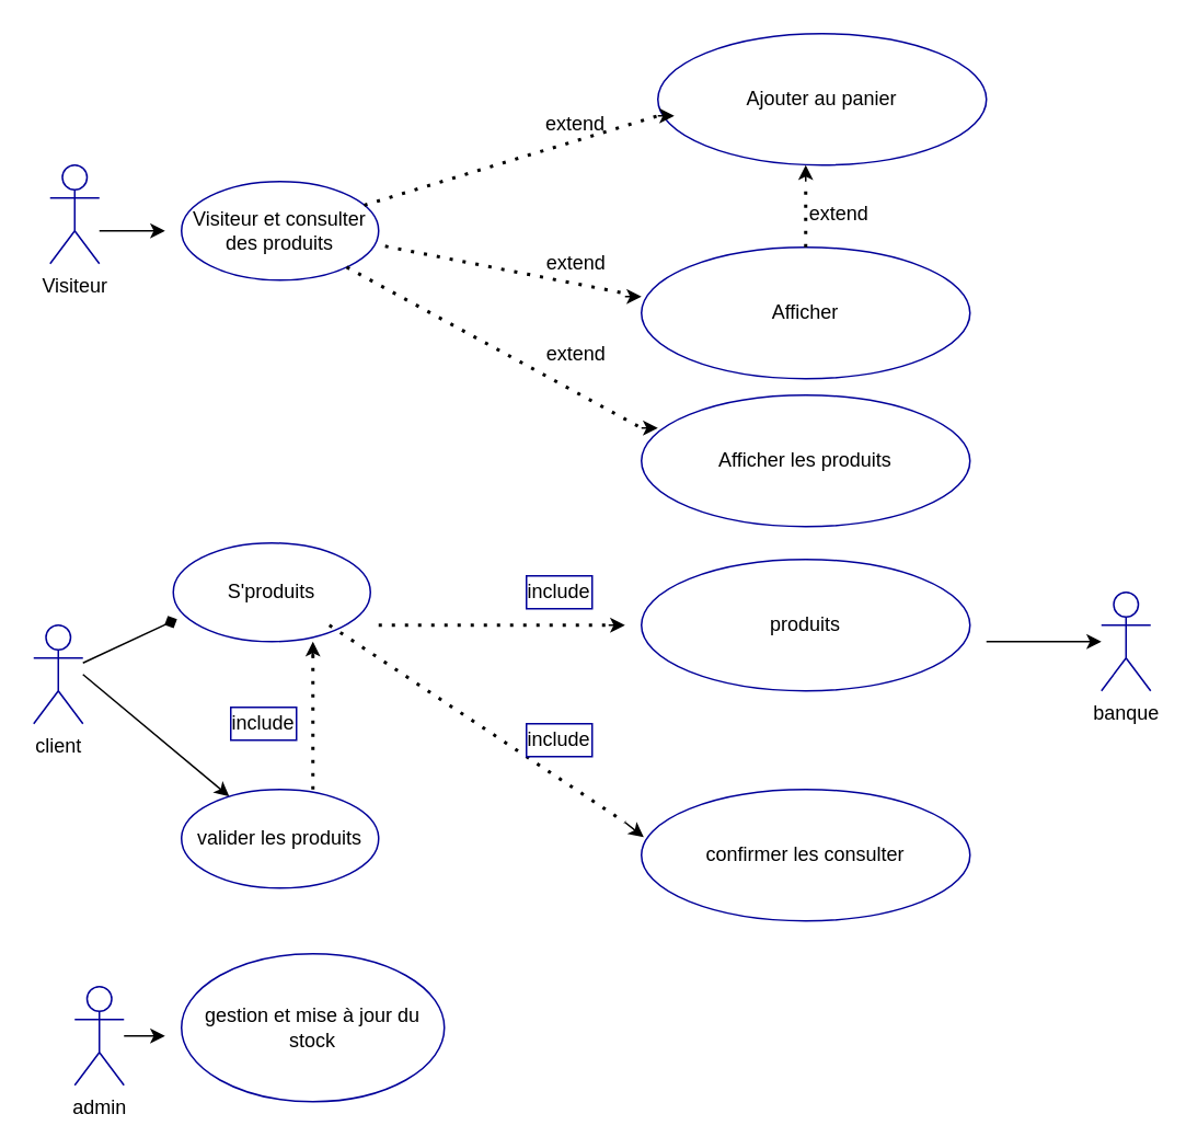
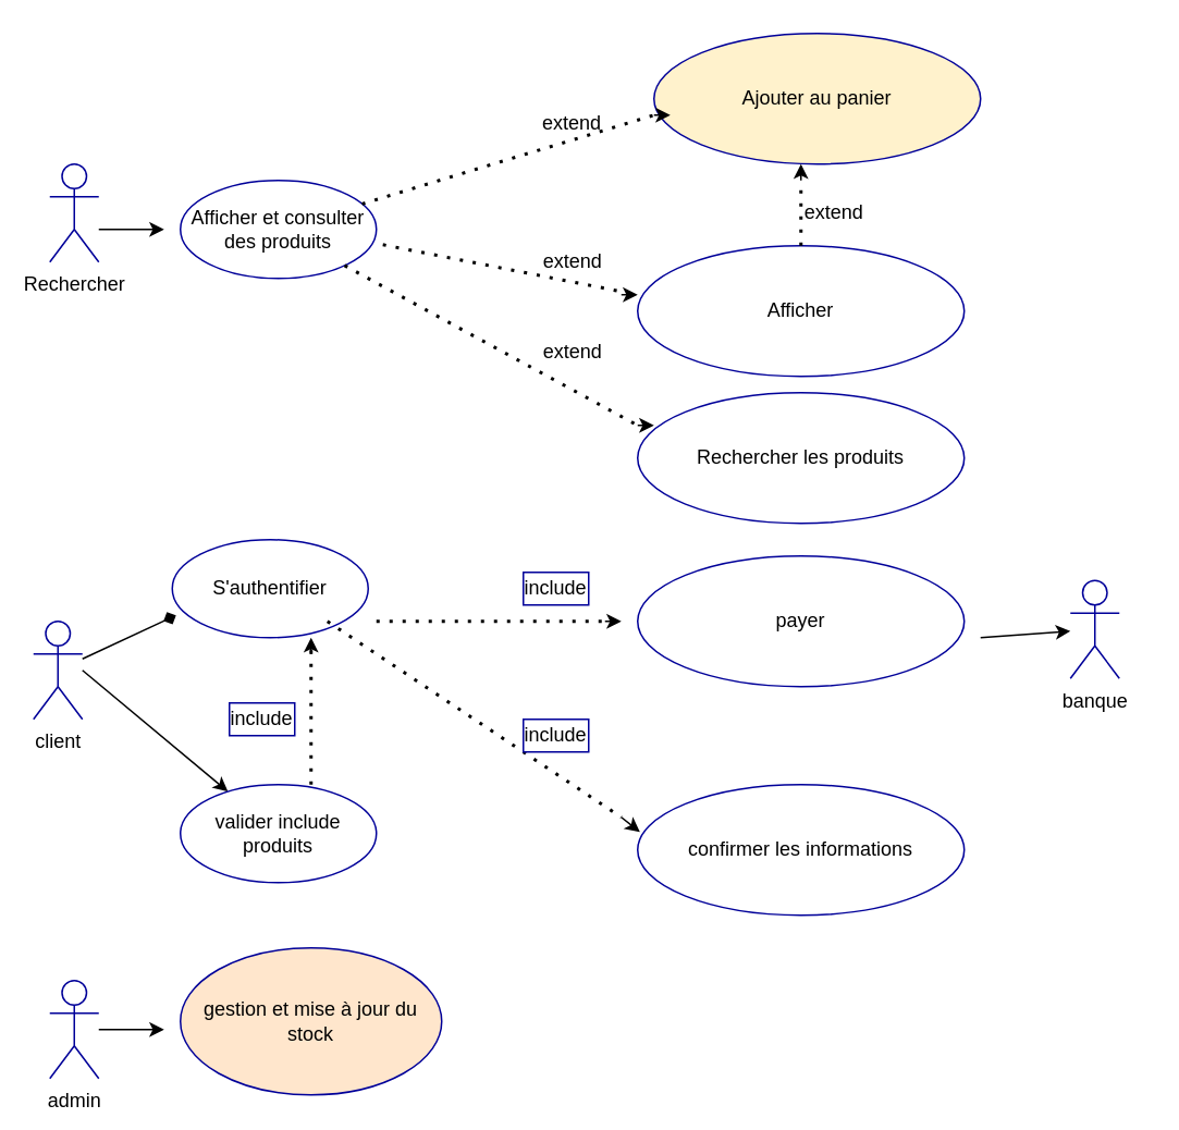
  <mxCell id="0" />
  <mxCell id="1" parent="0" />
  <mxCell id="2" style="edgeStyle=none;html=1;" parent="1" edge="1"><mxGeometry relative="1" as="geometry"><mxPoint x="100" y="140" as="targetPoint" /><mxPoint x="60" y="140" as="sourcePoint" /><Array as="points"><mxPoint x="70" y="140" /><mxPoint x="90" y="140" /><mxPoint x="100" y="140" /></Array></mxGeometry></mxCell>
- <mxCell id="3" value="Visiteur" style="shape=umlActor;verticalLabelPosition=bottom;verticalAlign=top;html=1;outlineConnect=0;strokeColor=#000099;" parent="1" vertex="1"><mxGeometry x="30" y="100" width="30" height="60" as="geometry" /></mxCell>
+ <mxCell id="3" value="Rechercher" style="shape=umlActor;verticalLabelPosition=bottom;verticalAlign=top;html=1;outlineConnect=0;strokeColor=#000099;" parent="1" vertex="1"><mxGeometry x="30" y="100" width="30" height="60" as="geometry" /></mxCell>
  <mxCell id="4" value="client" style="shape=umlActor;verticalLabelPosition=bottom;verticalAlign=top;html=1;outlineConnect=0;strokeColor=#000099;" parent="1" vertex="1"><mxGeometry x="20" y="380" width="30" height="60" as="geometry" /></mxCell>
  <mxCell id="5" style="edgeStyle=none;html=1;" parent="1" target="10" edge="1"><mxGeometry relative="1" as="geometry"><mxPoint x="100" y="470" as="targetPoint" /><mxPoint x="50" y="410" as="sourcePoint" /><Array as="points" /></mxGeometry></mxCell>
- <mxCell id="6" value="banque" style="shape=umlActor;verticalLabelPosition=bottom;verticalAlign=top;html=1;outlineConnect=0;strokeColor=#000099;" parent="1" vertex="1"><mxGeometry x="670" y="360" width="30" height="60" as="geometry" /></mxCell>
- <mxCell id="7" value="Visiteur et consulter des produits" style="ellipse;whiteSpace=wrap;html=1;strokeColor=#000099;" parent="1" vertex="1"><mxGeometry x="110" y="110" width="120" height="60" as="geometry" /></mxCell>
+ <mxCell id="6" value="banque" style="shape=umlActor;verticalLabelPosition=bottom;verticalAlign=top;html=1;outlineConnect=0;strokeColor=#000099;" parent="1" vertex="1"><mxGeometry x="655" y="355" width="30" height="60" as="geometry" /></mxCell>
+ <mxCell id="7" value="Afficher et consulter des produits" style="ellipse;whiteSpace=wrap;html=1;strokeColor=#000099;" parent="1" vertex="1"><mxGeometry x="110" y="110" width="120" height="60" as="geometry" /></mxCell>
  <mxCell id="8" value="" style="edgeStyle=none;html=1;" parent="1" edge="1"><mxGeometry relative="1" as="geometry"><mxPoint x="100" y="360" as="sourcePoint" /><mxPoint x="100" y="360" as="targetPoint" /></mxGeometry></mxCell>
- <mxCell id="9" value="S'produits" style="ellipse;whiteSpace=wrap;html=1;strokeColor=#000099;" parent="1" vertex="1"><mxGeometry x="105" y="330" width="120" height="60" as="geometry" /></mxCell>
- <mxCell id="10" value="valider les produits" style="ellipse;whiteSpace=wrap;html=1;strokeColor=#000099;" parent="1" vertex="1"><mxGeometry x="110" y="480" width="120" height="60" as="geometry" /></mxCell>
+ <mxCell id="9" value="S'authentifier" style="ellipse;whiteSpace=wrap;html=1;strokeColor=#000099;" parent="1" vertex="1"><mxGeometry x="105" y="330" width="120" height="60" as="geometry" /></mxCell>
+ <mxCell id="10" value="valider include produits" style="ellipse;whiteSpace=wrap;html=1;strokeColor=#000099;" parent="1" vertex="1"><mxGeometry x="110" y="480" width="120" height="60" as="geometry" /></mxCell>
  <mxCell id="11" value="include" style="rounded=0;whiteSpace=wrap;html=1;strokeColor=#000099;" parent="1" vertex="1"><mxGeometry x="140" y="430" width="40" height="20" as="geometry" /></mxCell>
- <mxCell id="12" value="Ajouter au panier" style="ellipse;whiteSpace=wrap;html=1;strokeColor=#000099;" parent="1" vertex="1"><mxGeometry x="400" y="20" width="200" height="80" as="geometry" /></mxCell>
- <mxCell id="13" value="Afficher les produits" style="ellipse;whiteSpace=wrap;html=1;strokeColor=#000099;" parent="1" vertex="1"><mxGeometry x="390" y="240" width="200" height="80" as="geometry" /></mxCell>
+ <mxCell id="12" value="Ajouter au panier" style="ellipse;whiteSpace=wrap;html=1;strokeColor=#000099;fillColor=#fff2cc;" parent="1" vertex="1"><mxGeometry x="400" y="20" width="200" height="80" as="geometry" /></mxCell>
+ <mxCell id="13" value="Rechercher les produits" style="ellipse;whiteSpace=wrap;html=1;strokeColor=#000099;" parent="1" vertex="1"><mxGeometry x="390" y="240" width="200" height="80" as="geometry" /></mxCell>
  <mxCell id="14" value="Afficher" style="ellipse;whiteSpace=wrap;html=1;strokeColor=#000099;" parent="1" vertex="1"><mxGeometry x="390" y="150" width="200" height="80" as="geometry" /></mxCell>
- <mxCell id="15" value="confirmer les consulter" style="ellipse;whiteSpace=wrap;html=1;strokeColor=#000099;" parent="1" vertex="1"><mxGeometry x="390" y="480" width="200" height="80" as="geometry" /></mxCell>
- <mxCell id="16" value="produits" style="ellipse;whiteSpace=wrap;html=1;strokeColor=#000099;" parent="1" vertex="1"><mxGeometry x="390" y="340" width="200" height="80" as="geometry" /></mxCell>
+ <mxCell id="15" value="confirmer les informations" style="ellipse;whiteSpace=wrap;html=1;strokeColor=#000099;" parent="1" vertex="1"><mxGeometry x="390" y="480" width="200" height="80" as="geometry" /></mxCell>
+ <mxCell id="16" value="payer" style="ellipse;whiteSpace=wrap;html=1;strokeColor=#000099;" parent="1" vertex="1"><mxGeometry x="390" y="340" width="200" height="80" as="geometry" /></mxCell>
  <mxCell id="17" value="" style="endArrow=none;dashed=1;html=1;dashPattern=1 3;strokeWidth=2;" parent="1" source="7" edge="1"><mxGeometry width="50" height="50" relative="1" as="geometry"><mxPoint x="240" y="60" as="sourcePoint" /><mxPoint x="400" y="70" as="targetPoint" /><Array as="points" /></mxGeometry></mxCell>
  <mxCell id="18" value="" style="endArrow=none;dashed=1;html=1;dashPattern=1 3;strokeWidth=2;exitX=1.033;exitY=0.656;exitDx=0;exitDy=0;exitPerimeter=0;" parent="1" source="7" edge="1"><mxGeometry width="50" height="50" relative="1" as="geometry"><mxPoint x="230" y="120" as="sourcePoint" /><mxPoint x="390" y="180" as="targetPoint" /></mxGeometry></mxCell>
  <mxCell id="19" value="" style="endArrow=none;dashed=1;html=1;dashPattern=1 3;strokeWidth=2;" parent="1" source="7" edge="1"><mxGeometry width="50" height="50" relative="1" as="geometry"><mxPoint x="240" y="195" as="sourcePoint" /><mxPoint x="390" y="260" as="targetPoint" /></mxGeometry></mxCell>
  <mxCell id="20" value="" style="endArrow=none;dashed=1;html=1;dashPattern=1 3;strokeWidth=2;" parent="1" edge="1"><mxGeometry width="50" height="50" relative="1" as="geometry"><mxPoint x="230" y="380" as="sourcePoint" /><mxPoint x="380" y="380" as="targetPoint" /><Array as="points" /></mxGeometry></mxCell>
  <mxCell id="21" value="" style="endArrow=none;dashed=1;html=1;dashPattern=1 3;strokeWidth=2;" parent="1" edge="1"><mxGeometry width="50" height="50" relative="1" as="geometry"><mxPoint x="200" y="380" as="sourcePoint" /><mxPoint x="380" y="500" as="targetPoint" /><Array as="points" /></mxGeometry></mxCell>
  <mxCell id="22" style="edgeStyle=none;html=1;entryX=0.019;entryY=0.772;entryDx=0;entryDy=0;entryPerimeter=0;endArrow=diamond;" parent="1" source="4" target="9" edge="1"><mxGeometry relative="1" as="geometry"><mxPoint x="100" y="380" as="targetPoint" /><mxPoint x="70" y="520" as="sourcePoint" /><Array as="points" /></mxGeometry></mxCell>
  <mxCell id="23" value="" style="endArrow=classic;html=1;" parent="1" edge="1"><mxGeometry width="50" height="50" relative="1" as="geometry"><mxPoint x="380" y="180" as="sourcePoint" /><mxPoint x="390" y="180" as="targetPoint" /></mxGeometry></mxCell>
  <mxCell id="24" value="" style="endArrow=classic;html=1;" parent="1" edge="1"><mxGeometry width="50" height="50" relative="1" as="geometry"><mxPoint x="380" y="180" as="sourcePoint" /><mxPoint x="380" y="180" as="targetPoint" /><Array as="points"><mxPoint x="380" y="180" /></Array></mxGeometry></mxCell>
  <mxCell id="25" value="" style="endArrow=classic;html=1;" parent="1" edge="1"><mxGeometry width="50" height="50" relative="1" as="geometry"><mxPoint x="380" y="100" as="sourcePoint" /><mxPoint x="380" y="100" as="targetPoint" /><Array as="points"><mxPoint x="380" y="100" /></Array></mxGeometry></mxCell>
  <mxCell id="26" value="" style="endArrow=classic;html=1;" parent="1" edge="1"><mxGeometry width="50" height="50" relative="1" as="geometry"><mxPoint x="400" y="70" as="sourcePoint" /><mxPoint x="410" y="70" as="targetPoint" /></mxGeometry></mxCell>
  <mxCell id="27" value="" style="endArrow=classic;html=1;" parent="1" edge="1"><mxGeometry width="50" height="50" relative="1" as="geometry"><mxPoint x="390" y="260" as="sourcePoint" /><mxPoint x="400" y="260" as="targetPoint" /></mxGeometry></mxCell>
  <mxCell id="28" value="" style="endArrow=classic;html=1;" parent="1" edge="1"><mxGeometry width="50" height="50" relative="1" as="geometry"><mxPoint x="380" y="380" as="sourcePoint" /><mxPoint x="380" y="380" as="targetPoint" /></mxGeometry></mxCell>
  <mxCell id="29" value="" style="endArrow=classic;html=1;" parent="1" edge="1"><mxGeometry width="50" height="50" relative="1" as="geometry"><mxPoint x="370" y="380" as="sourcePoint" /><mxPoint x="380" y="380" as="targetPoint" /></mxGeometry></mxCell>
  <mxCell id="30" value="" style="endArrow=classic;html=1;entryX=0.007;entryY=0.363;entryDx=0;entryDy=0;entryPerimeter=0;" parent="1" target="15" edge="1"><mxGeometry width="50" height="50" relative="1" as="geometry"><mxPoint x="380" y="500" as="sourcePoint" /><mxPoint x="390" y="500" as="targetPoint" /></mxGeometry></mxCell>
- <mxCell id="31" value="admin" style="shape=umlActor;verticalLabelPosition=bottom;verticalAlign=top;html=1;outlineConnect=0;strokeColor=#000099;" parent="1" vertex="1"><mxGeometry x="45" y="600" width="30" height="60" as="geometry" /></mxCell>
+ <mxCell id="31" value="admin" style="shape=umlActor;verticalLabelPosition=bottom;verticalAlign=top;html=1;outlineConnect=0;strokeColor=#000099;" parent="1" vertex="1"><mxGeometry x="30" y="600" width="30" height="60" as="geometry" /></mxCell>
  <mxCell id="32" value="" style="endArrow=none;dashed=1;html=1;dashPattern=1 3;strokeWidth=2;" parent="1" edge="1"><mxGeometry width="50" height="50" relative="1" as="geometry"><mxPoint x="190" y="480" as="sourcePoint" /><mxPoint x="190" y="470" as="targetPoint" /><Array as="points"><mxPoint x="190" y="420" /><mxPoint x="190" y="390" /></Array></mxGeometry></mxCell>
  <mxCell id="33" value="" style="endArrow=classic;html=1;" parent="1" edge="1"><mxGeometry width="50" height="50" relative="1" as="geometry"><mxPoint x="190" y="400" as="sourcePoint" /><mxPoint x="190" y="390" as="targetPoint" /></mxGeometry></mxCell>
- <mxCell id="34" value="gestion et mise à jour du stock" style="ellipse;whiteSpace=wrap;html=1;strokeColor=#000099;" parent="1" vertex="1"><mxGeometry x="110" y="580" width="160" height="90" as="geometry" /></mxCell>
+ <mxCell id="34" value="gestion et mise à jour du stock" style="ellipse;whiteSpace=wrap;html=1;strokeColor=#000099;fillColor=#ffe6cc;" parent="1" vertex="1"><mxGeometry x="110" y="580" width="160" height="90" as="geometry" /></mxCell>
  <mxCell id="35" value="" style="endArrow=classic;html=1;" parent="1" source="31" edge="1"><mxGeometry width="50" height="50" relative="1" as="geometry"><mxPoint x="390" y="690" as="sourcePoint" /><mxPoint x="100" y="630" as="targetPoint" /></mxGeometry></mxCell>
  <mxCell id="36" value="" style="endArrow=classic;html=1;" edge="1" parent="1" target="6"><mxGeometry width="50" height="50" relative="1" as="geometry"><mxPoint x="600" y="390" as="sourcePoint" /><mxPoint x="670" y="350" as="targetPoint" /></mxGeometry></mxCell>
  <mxCell id="37" value="extend" style="text;strokeColor=none;align=center;fillColor=none;html=1;verticalAlign=middle;whiteSpace=wrap;rounded=0;" vertex="1" parent="1"><mxGeometry x="320" y="60" width="60" height="30" as="geometry" /></mxCell>
  <mxCell id="38" value="" style="endArrow=none;dashed=1;html=1;dashPattern=1 3;strokeWidth=2;exitX=0.5;exitY=0;exitDx=0;exitDy=0;" edge="1" parent="1" source="14"><mxGeometry width="50" height="50" relative="1" as="geometry"><mxPoint x="490" y="140" as="sourcePoint" /><mxPoint x="490" y="110" as="targetPoint" /></mxGeometry></mxCell>
  <mxCell id="39" value="" style="endArrow=classic;html=1;" edge="1" parent="1"><mxGeometry width="50" height="50" relative="1" as="geometry"><mxPoint x="490" y="110" as="sourcePoint" /><mxPoint x="490" y="100" as="targetPoint" /><Array as="points"><mxPoint x="490" y="100" /></Array></mxGeometry></mxCell>
  <mxCell id="40" value="extend" style="text;html=1;align=center;verticalAlign=middle;resizable=0;points=[];autosize=1;strokeColor=none;fillColor=none;" vertex="1" parent="1"><mxGeometry x="480" y="115" width="60" height="30" as="geometry" /></mxCell>
  <mxCell id="41" value="extend" style="text;html=1;align=center;verticalAlign=middle;resizable=0;points=[];autosize=1;strokeColor=none;fillColor=none;" vertex="1" parent="1"><mxGeometry x="320" y="145" width="60" height="30" as="geometry" /></mxCell>
  <mxCell id="42" value="extend" style="text;html=1;align=center;verticalAlign=middle;resizable=0;points=[];autosize=1;strokeColor=none;fillColor=none;" vertex="1" parent="1"><mxGeometry x="320" y="200" width="60" height="30" as="geometry" /></mxCell>
  <mxCell id="43" value="include" style="rounded=0;whiteSpace=wrap;html=1;strokeColor=#000099;" vertex="1" parent="1"><mxGeometry x="320" y="440" width="40" height="20" as="geometry" /></mxCell>
  <mxCell id="44" value="include" style="rounded=0;whiteSpace=wrap;html=1;strokeColor=#000099;" vertex="1" parent="1"><mxGeometry x="320" y="350" width="40" height="20" as="geometry" /></mxCell>
